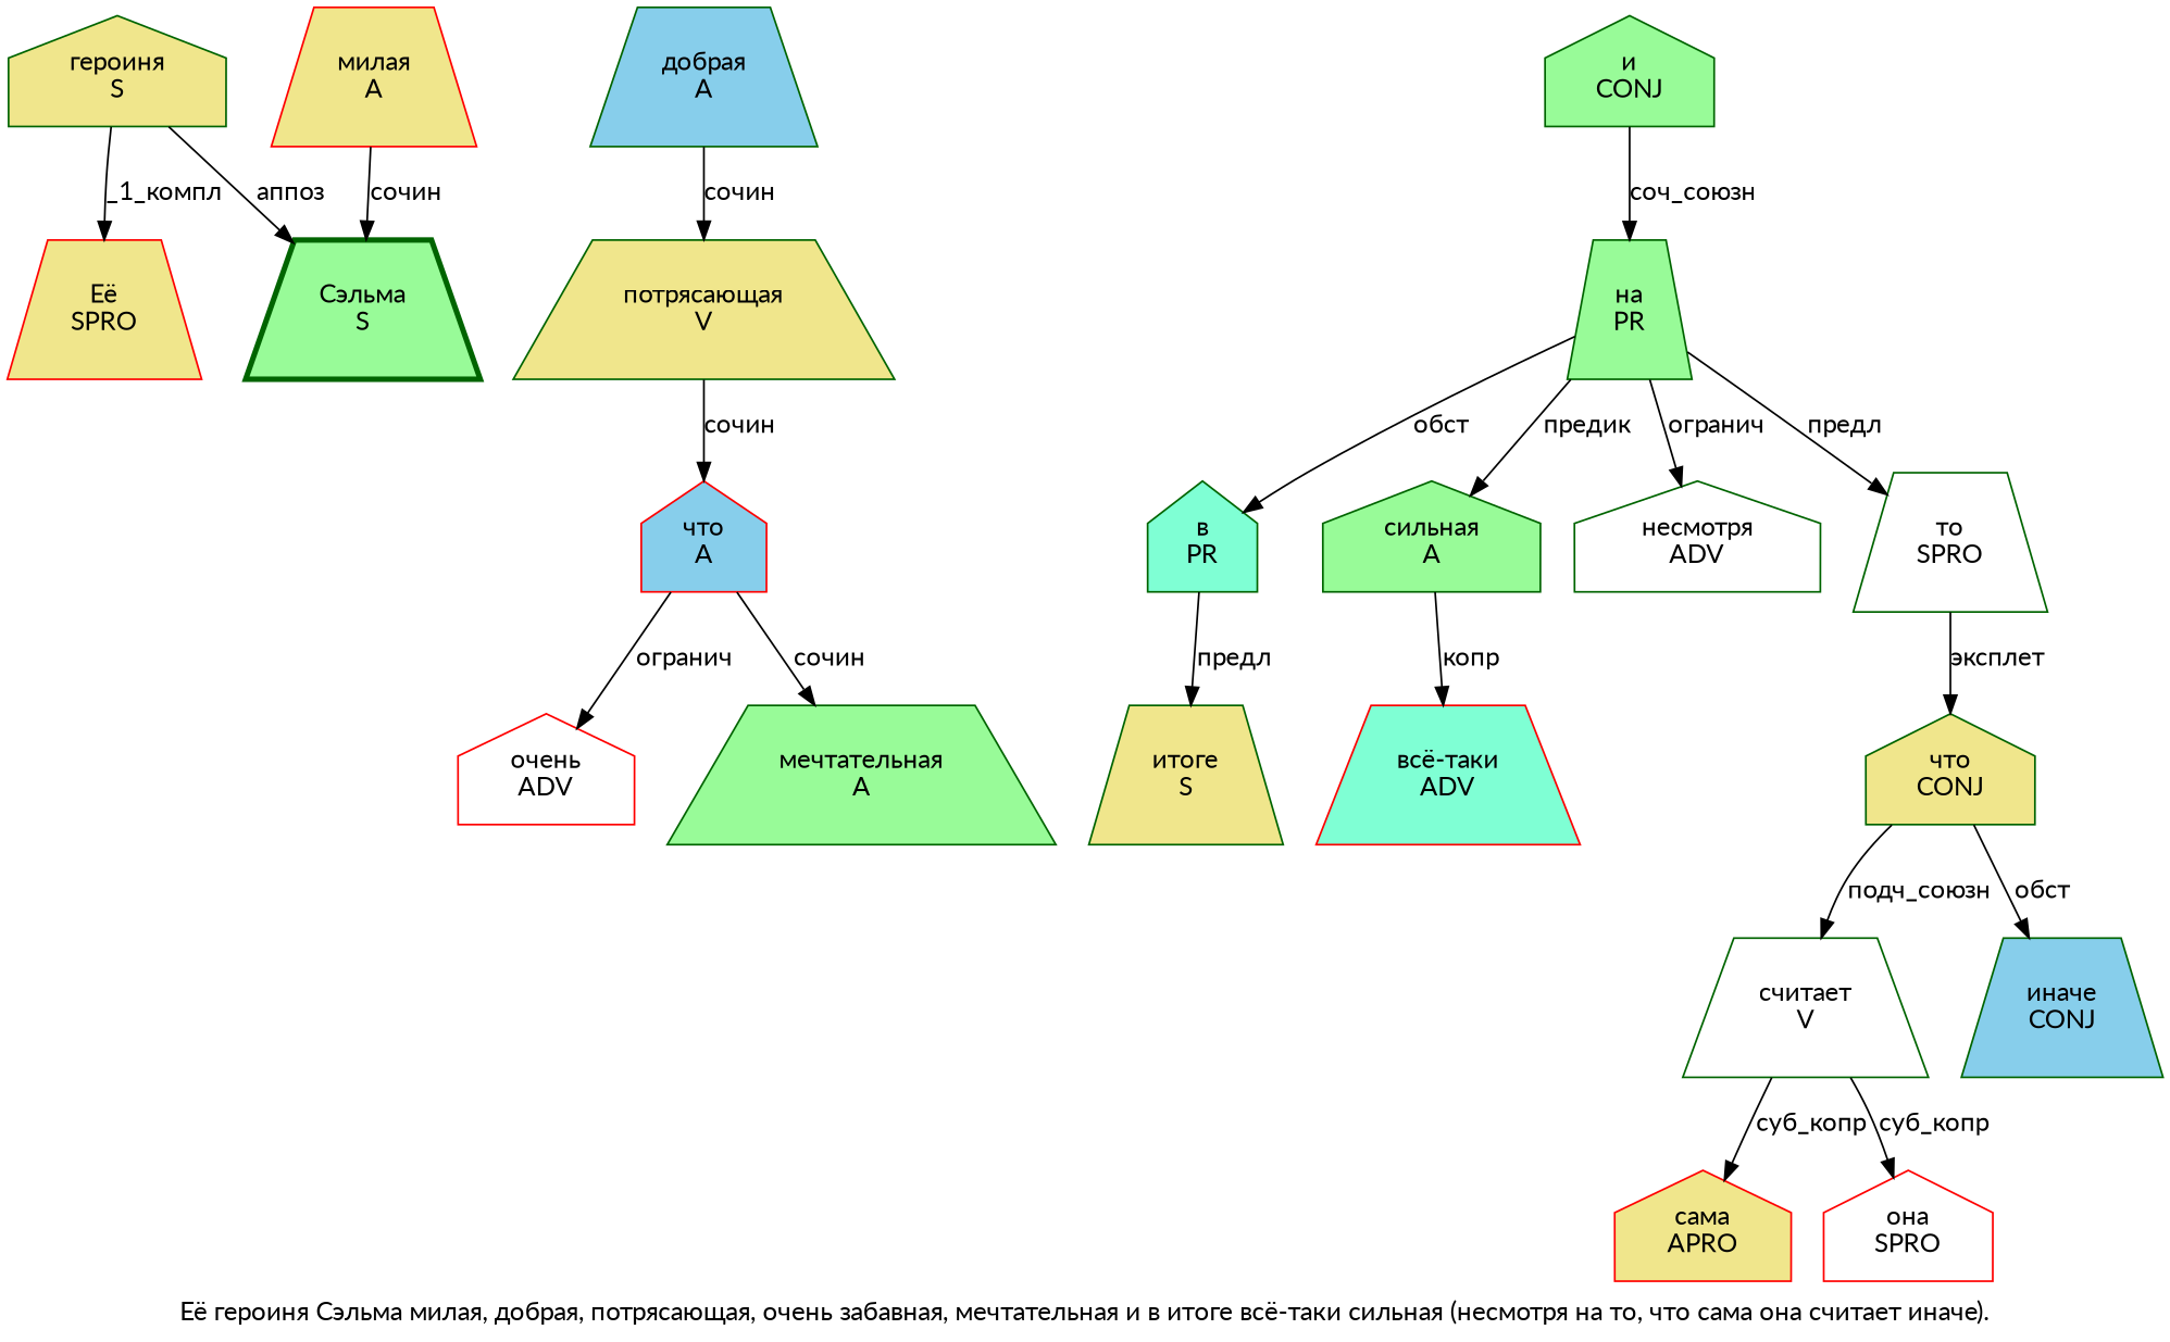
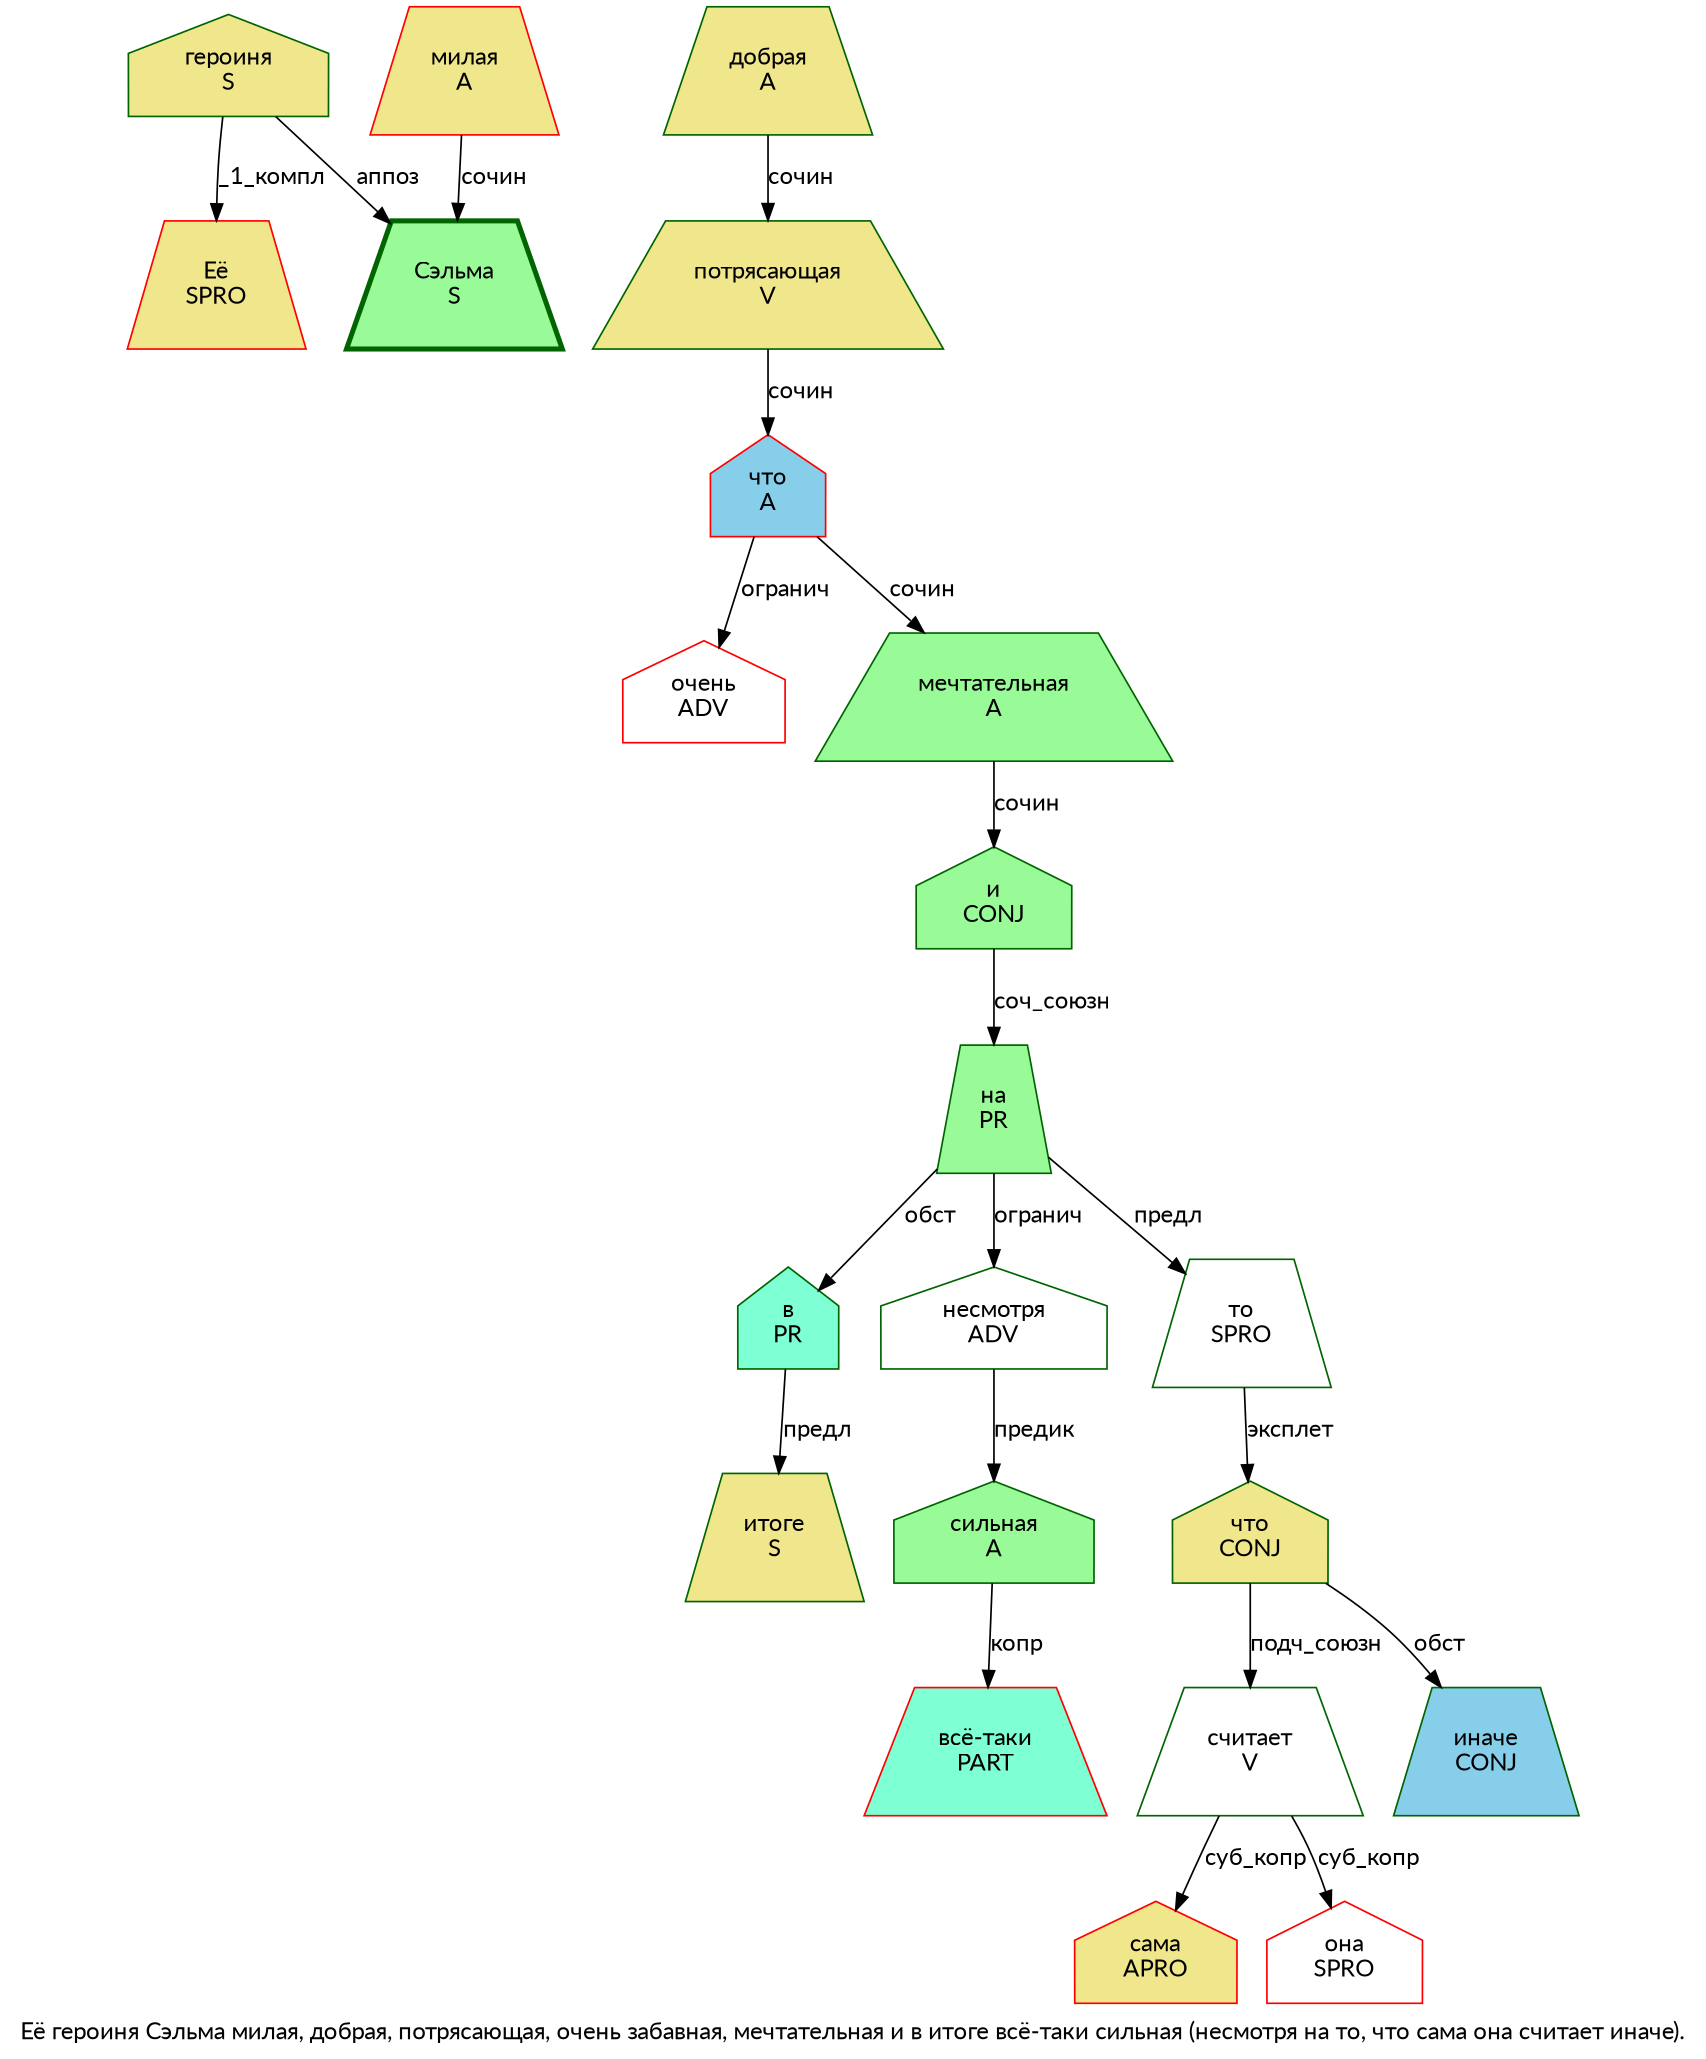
  digraph {
    fontname=Lato
    label="Её героиня Сэльма милая, добрая, потрясающая, очень забавная, мечтательная и в итоге всё-таки сильная (несмотря на то, что сама она считает иначе)."
    node [color=darkgreen fillcolor=khaki fontname=Lato penwidth=1 shape=trapezium style=filled]
    edge [fontname=Lato]
    n1 [color=red label="Её\nSPRO"]
    n2 [label="героиня\nS" shape=house]
    n3 [fillcolor=palegreen label="Сэльма\nS" penwidth=3]
    n4 [color=red label="милая\nA"]
-   n5 [fillcolor=skyblue label="добрая\nA"]
+   n5 [label="добрая\nA"]
    n6 [label="потрясающая\nV"]
    n7 [color=red fillcolor=skyblue label="что\nA" shape=house]
    n8 [color=red fillcolor=white label="очень\nADV" shape=house]
    n9 [fillcolor=palegreen label="мечтательная\nA"]
    n10 [fillcolor=palegreen label="и\nCONJ" shape=house]
    n11 [fillcolor=palegreen label="на\nPR"]
    n12 [fillcolor=aquamarine label="в\nPR" shape=house]
    n13 [fillcolor=palegreen label="сильная\nA" shape=house]
    n14 [fillcolor=white label="несмотря\nADV" shape=house]
    n15 [fillcolor=white label="то\nSPRO"]
    n16 [label="итоге\nS"]
-   n17 [color=red fillcolor=aquamarine label="всё-таки\nADV"]
+   n17 [color=red fillcolor=aquamarine label="всё-таки\nPART"]
    n18 [label="что\nCONJ" shape=house]
    n19 [fillcolor=white label="считает\nV"]
    n20 [fillcolor=skyblue label="иначе\nCONJ"]
    n21 [color=red label="сама\nAPRO" shape=house]
    n22 [color=red fillcolor=white label="она\nSPRO" shape=house]
    n2 -> n1 [label="_1_компл"]
    n2 -> n3 [label="аппоз"]
    n4 -> n3 [label="сочин"]
    n5 -> n6 [label="сочин"]
    n6 -> n7 [label="сочин"]
    n7 -> n8 [label="огранич"]
    n7 -> n9 [label="сочин"]
+   n9 -> n10 [label="сочин"]
    n10 -> n11 [label="соч_союзн"]
    n11 -> n12 [label="обст"]
-   n11 -> n13 [label="предик"]
+   n14 -> n13 [label="предик"]
    n11 -> n14 [label="огранич"]
    n11 -> n15 [label="предл"]
    n12 -> n16 [label="предл"]
    n13 -> n17 [label="копр"]
    n15 -> n18 [label="эксплет"]
    n18 -> n19 [label="подч_союзн"]
    n18 -> n20 [label="обст"]
    n19 -> n21 [label="суб_копр"]
    n19 -> n22 [label="суб_копр"]
  }
